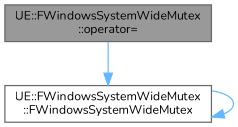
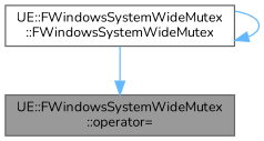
  digraph {
    rankdir=TB
    fontname=Nunito
    node [fontname=Nunito fontsize=10 shape=box style=filled]
    edge [color=steelblue1 fontname=Nunito fontsize=10 labelfontname=Helvetica labelfontsize=10 style=solid]
    n1 [color=gray40 fillcolor=grey60 fontcolor=black height=0.2 label="UE::FWindowsSystemWideMutex\l::operator=" width=0.4]
    n2 [color=grey40 fillcolor=white height=0.2 label="UE::FWindowsSystemWideMutex\l::FWindowsSystemWideMutex" width=0.4]
-   n1 -> n2
+   n2 -> n1
    n2 -> n2
  }
